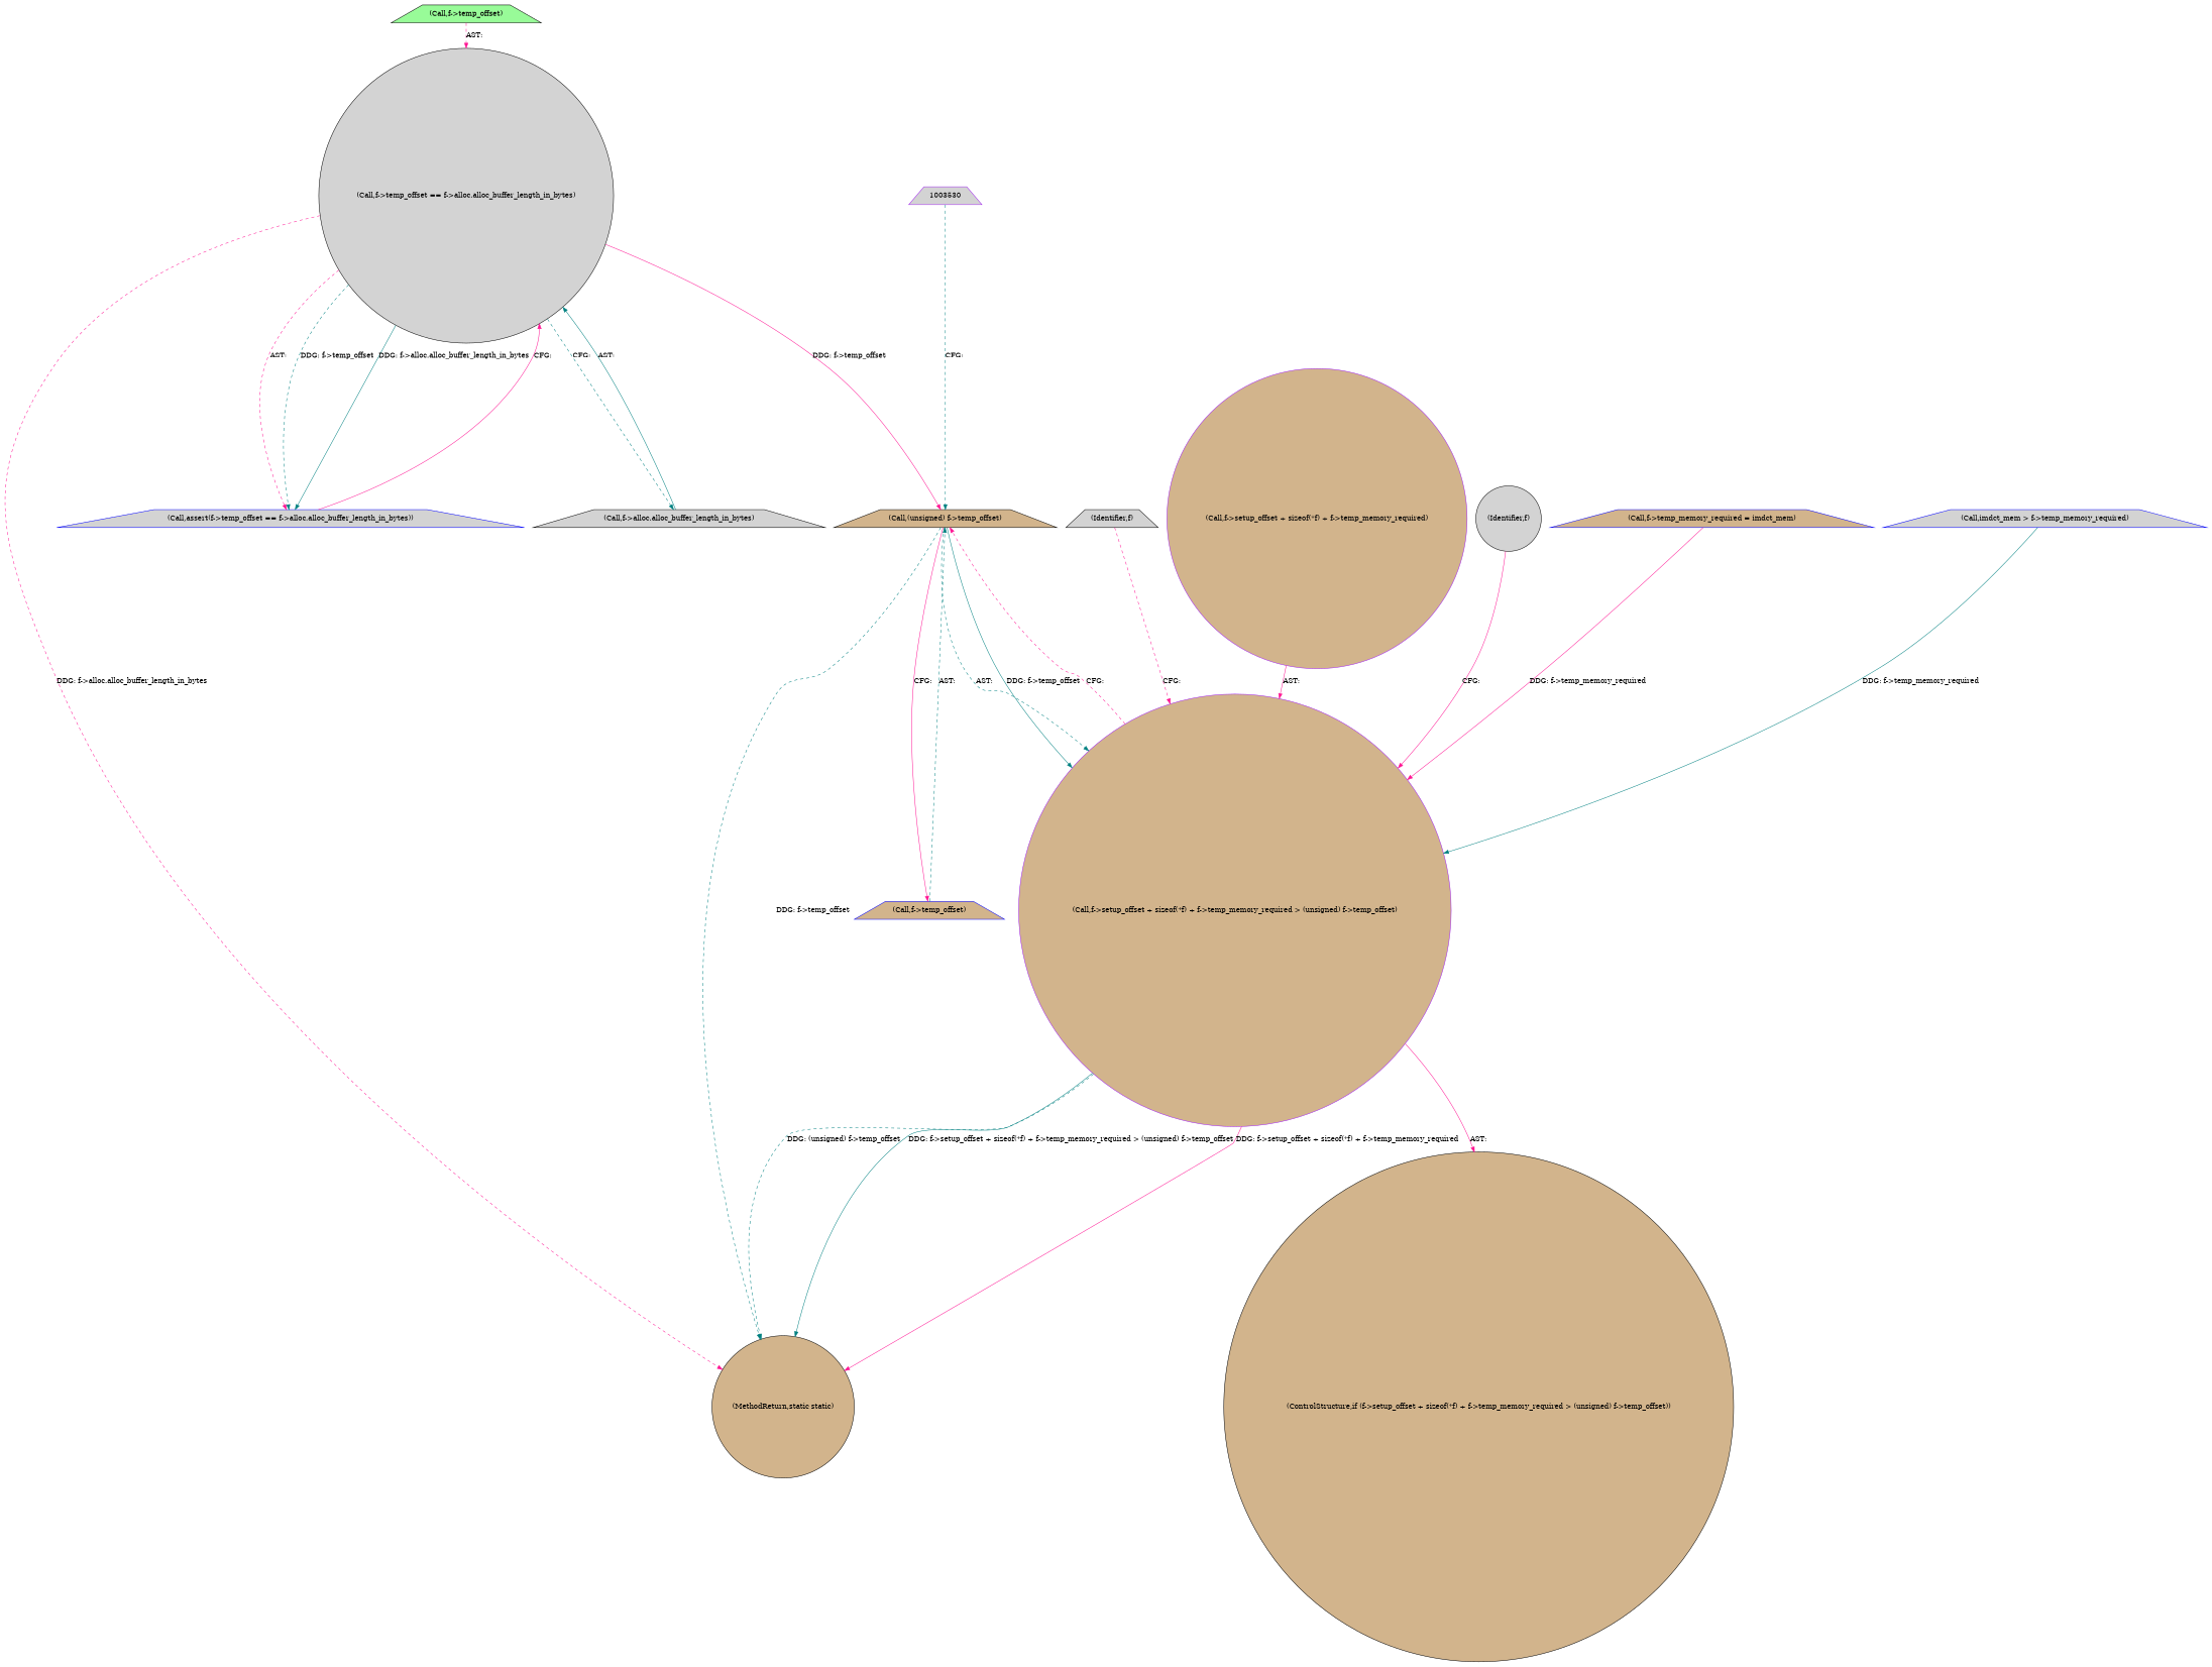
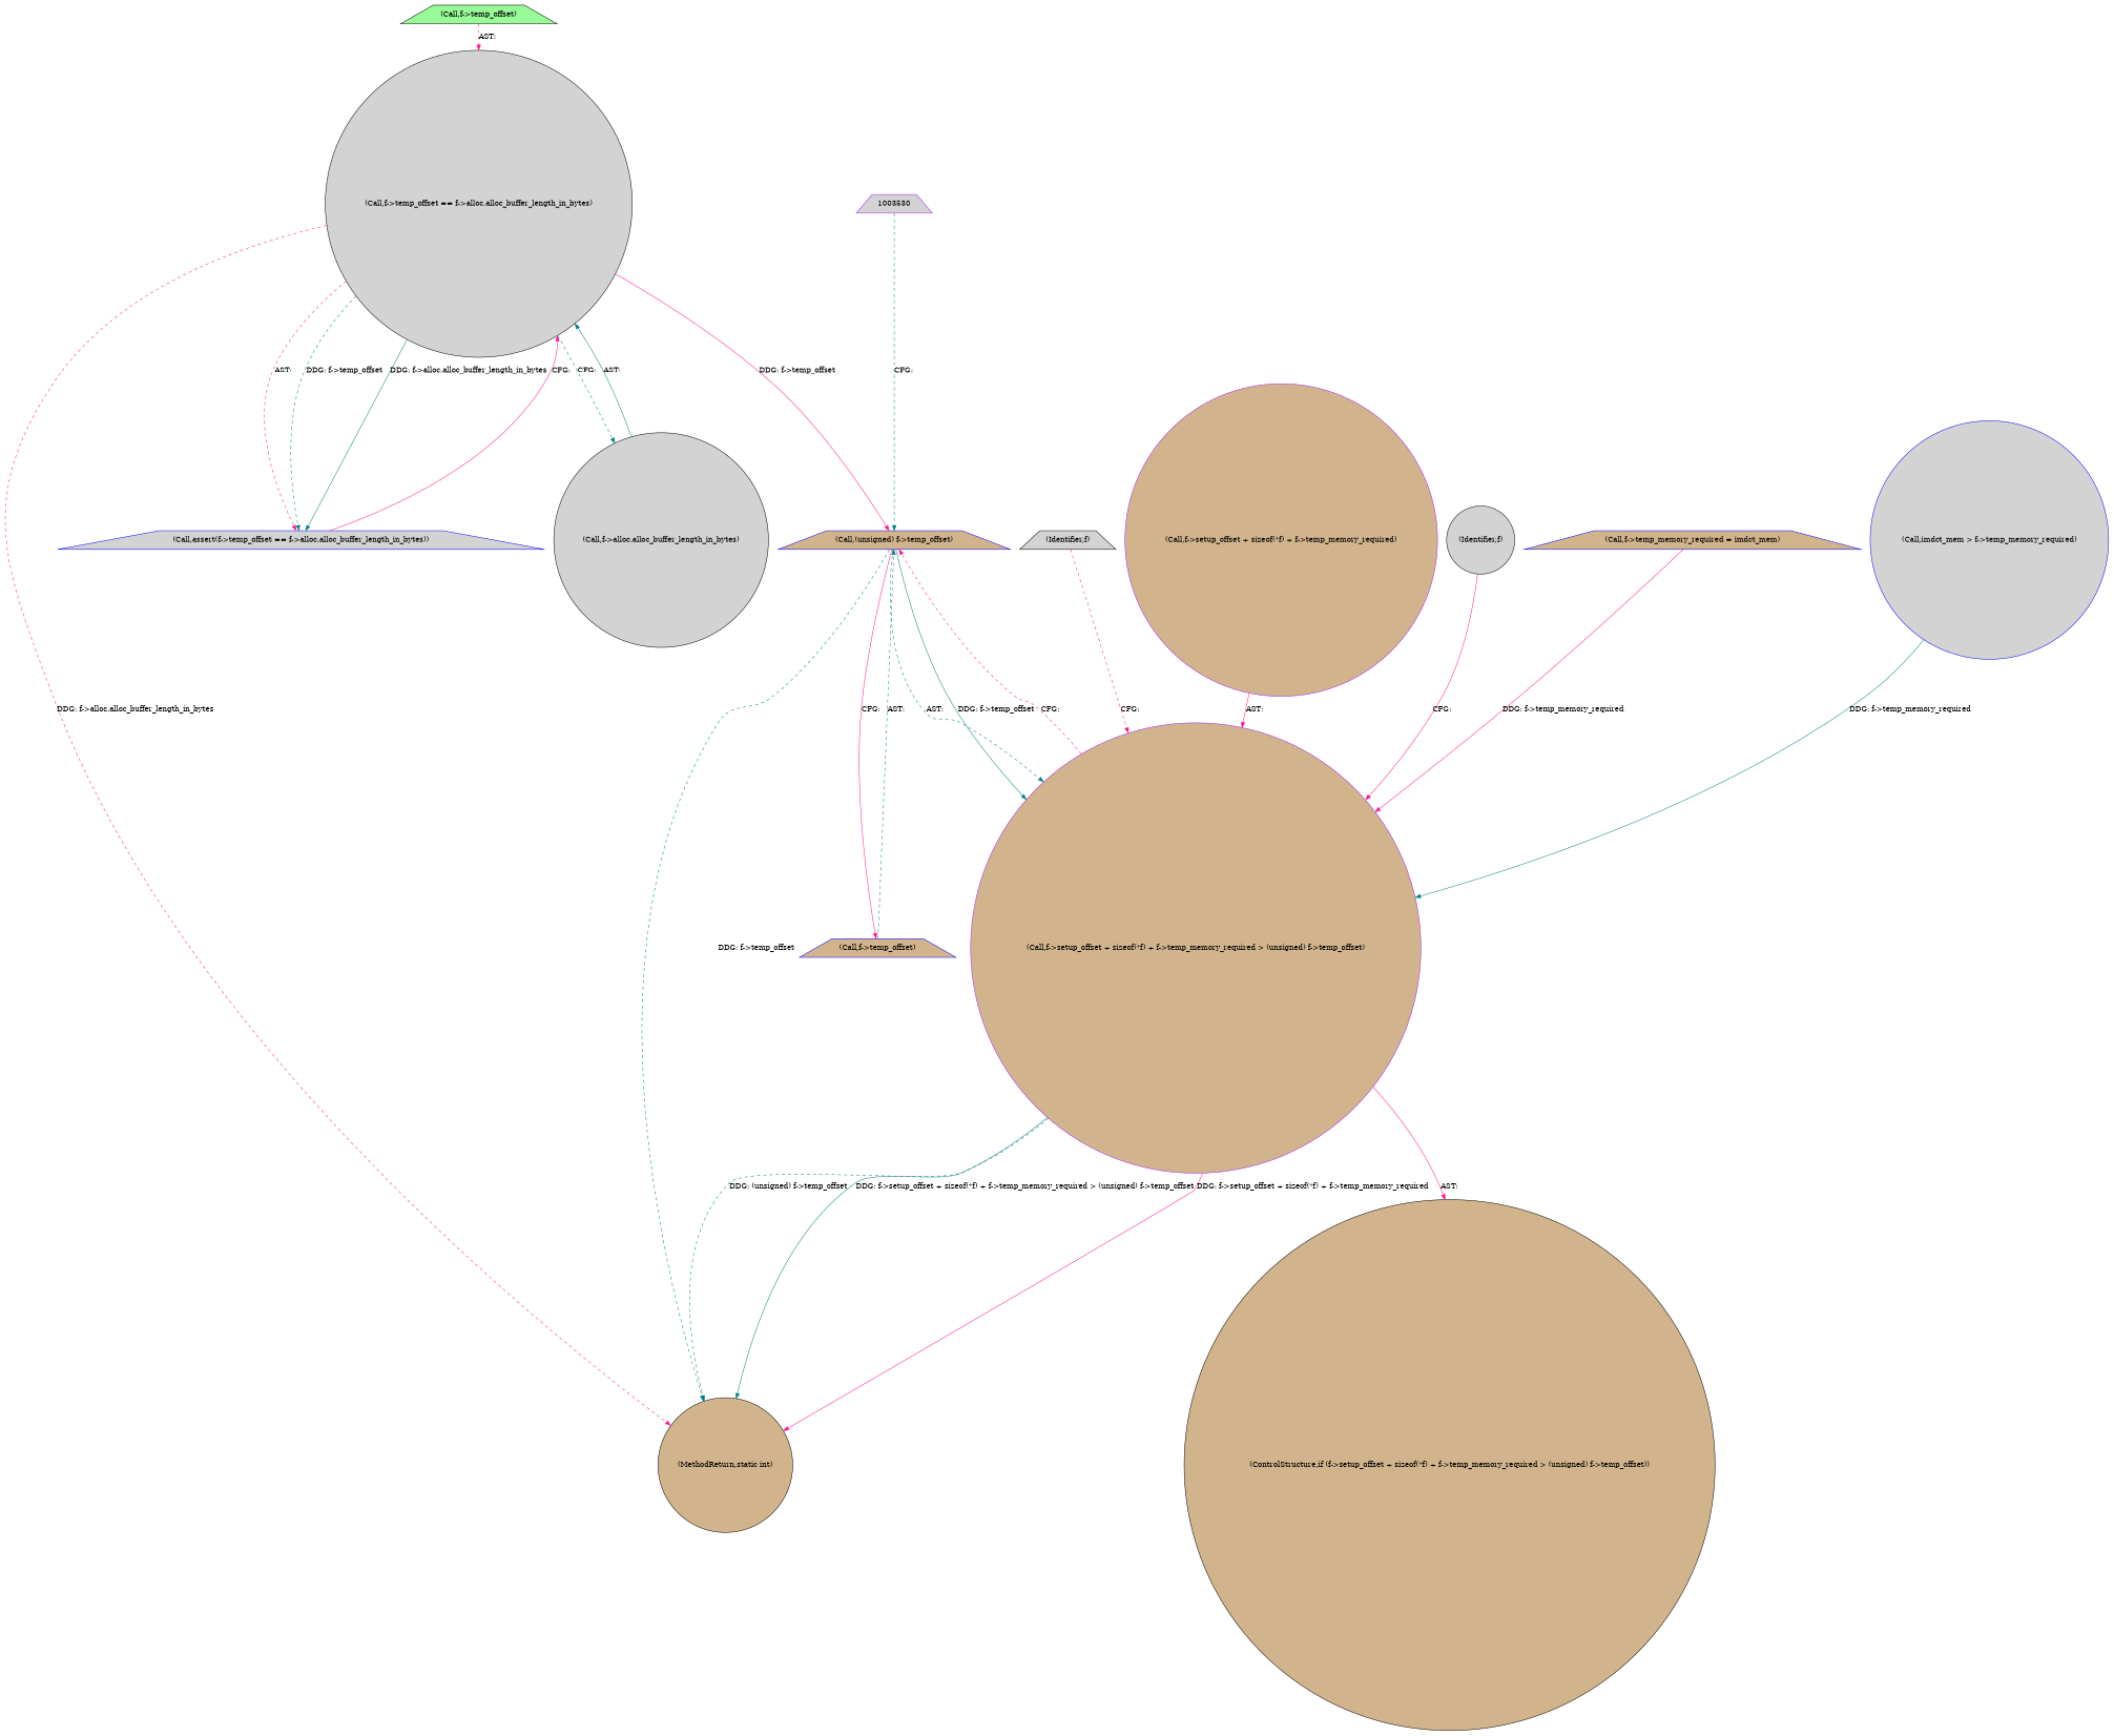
  digraph {
    node [color=black fillcolor=tan shape=trapezium style=filled]
    edge [color=deeppink style=solid]
-   n1 [label="(Call,(unsigned) f->temp_offset)"]
+   n1 [color=blue label="(Call,(unsigned) f->temp_offset)"]
    n2 [color=purple label="(Call,f->setup_offset + sizeof(*f) + f->temp_memory_required > (unsigned) f->temp_offset)" shape=circle]
-   n3 [label="(MethodReturn,static static)" shape=circle]
+   n3 [label="(MethodReturn,static int)" shape=circle]
    n4 [color=blue label="(Call,f->temp_offset)"]
    n5 [label="(ControlStructure,if (f->setup_offset + sizeof(*f) + f->temp_memory_required > (unsigned) f->temp_offset))" shape=circle]
    n6 [fillcolor=lightgrey label="(Call,f->temp_offset == f->alloc.alloc_buffer_length_in_bytes)" shape=circle]
    n7 [color=blue fillcolor=lightgrey label="(Call,assert(f->temp_offset == f->alloc.alloc_buffer_length_in_bytes))"]
-   n8 [fillcolor=lightgrey label="(Call,f->alloc.alloc_buffer_length_in_bytes)"]
+   n8 [fillcolor=lightgrey label="(Call,f->alloc.alloc_buffer_length_in_bytes)" shape=circle]
    n9 [fillcolor=palegreen label="(Call,f->temp_offset)"]
    n10 [fillcolor=lightgrey label="(Identifier,f)"]
    n11 [color=purple label="(Call,f->setup_offset + sizeof(*f) + f->temp_memory_required)" shape=circle]
    n12 [fillcolor=lightgrey label="(Identifier,f)" shape=circle]
    n13 [color=blue label="(Call,f->temp_memory_required = imdct_mem)"]
-   n14 [color=blue fillcolor=lightgrey label="(Call,imdct_mem > f->temp_memory_required)"]
+   n14 [color=blue fillcolor=lightgrey label="(Call,imdct_mem > f->temp_memory_required)" shape=circle]
    1003530 [color=purple fillcolor=lightgrey]
    n1 -> n2 [color=teal label="AST: " style=dashed]
    n1 -> n2 [color=teal label="DDG: f->temp_offset"]
    n1 -> n3 [color=teal label="DDG: f->temp_offset" style=dashed]
    n1 -> n4 [label="CFG: "]
    n2 -> n1 [label="CFG: " style=dashed]
    n2 -> n3 [color=teal label="DDG: f->setup_offset + sizeof(*f) + f->temp_memory_required > (unsigned) f->temp_offset"]
    n2 -> n3 [label="DDG: f->setup_offset + sizeof(*f) + f->temp_memory_required"]
    n2 -> n3 [color=teal label="DDG: (unsigned) f->temp_offset" style=dashed]
    n2 -> n5 [label="AST: "]
    n4 -> n1 [color=teal label="AST: " style=dashed]
    n6 -> n1 [label="DDG: f->temp_offset"]
    n6 -> n3 [label="DDG: f->alloc.alloc_buffer_length_in_bytes" style=dashed]
    n6 -> n7 [label="AST: " style=dashed]
    n6 -> n7 [color=teal label="DDG: f->temp_offset" style=dashed]
    n6 -> n7 [color=teal label="DDG: f->alloc.alloc_buffer_length_in_bytes"]
    n6 -> n8 [color=teal label="CFG: " style=dashed]
    n7 -> n6 [label="CFG: "]
    n8 -> n6 [color=teal label="AST: "]
    n9 -> n6 [label="AST: " style=dashed]
    n10 -> n2 [label="CFG: " style=dashed]
    n11 -> n2 [label="AST: "]
    n12 -> n2 [label="CFG: "]
    n13 -> n2 [label="DDG: f->temp_memory_required"]
    n14 -> n2 [color=teal label="DDG: f->temp_memory_required"]
    1003530 -> n1 [color=teal label="CFG: " style=dashed]
  }
